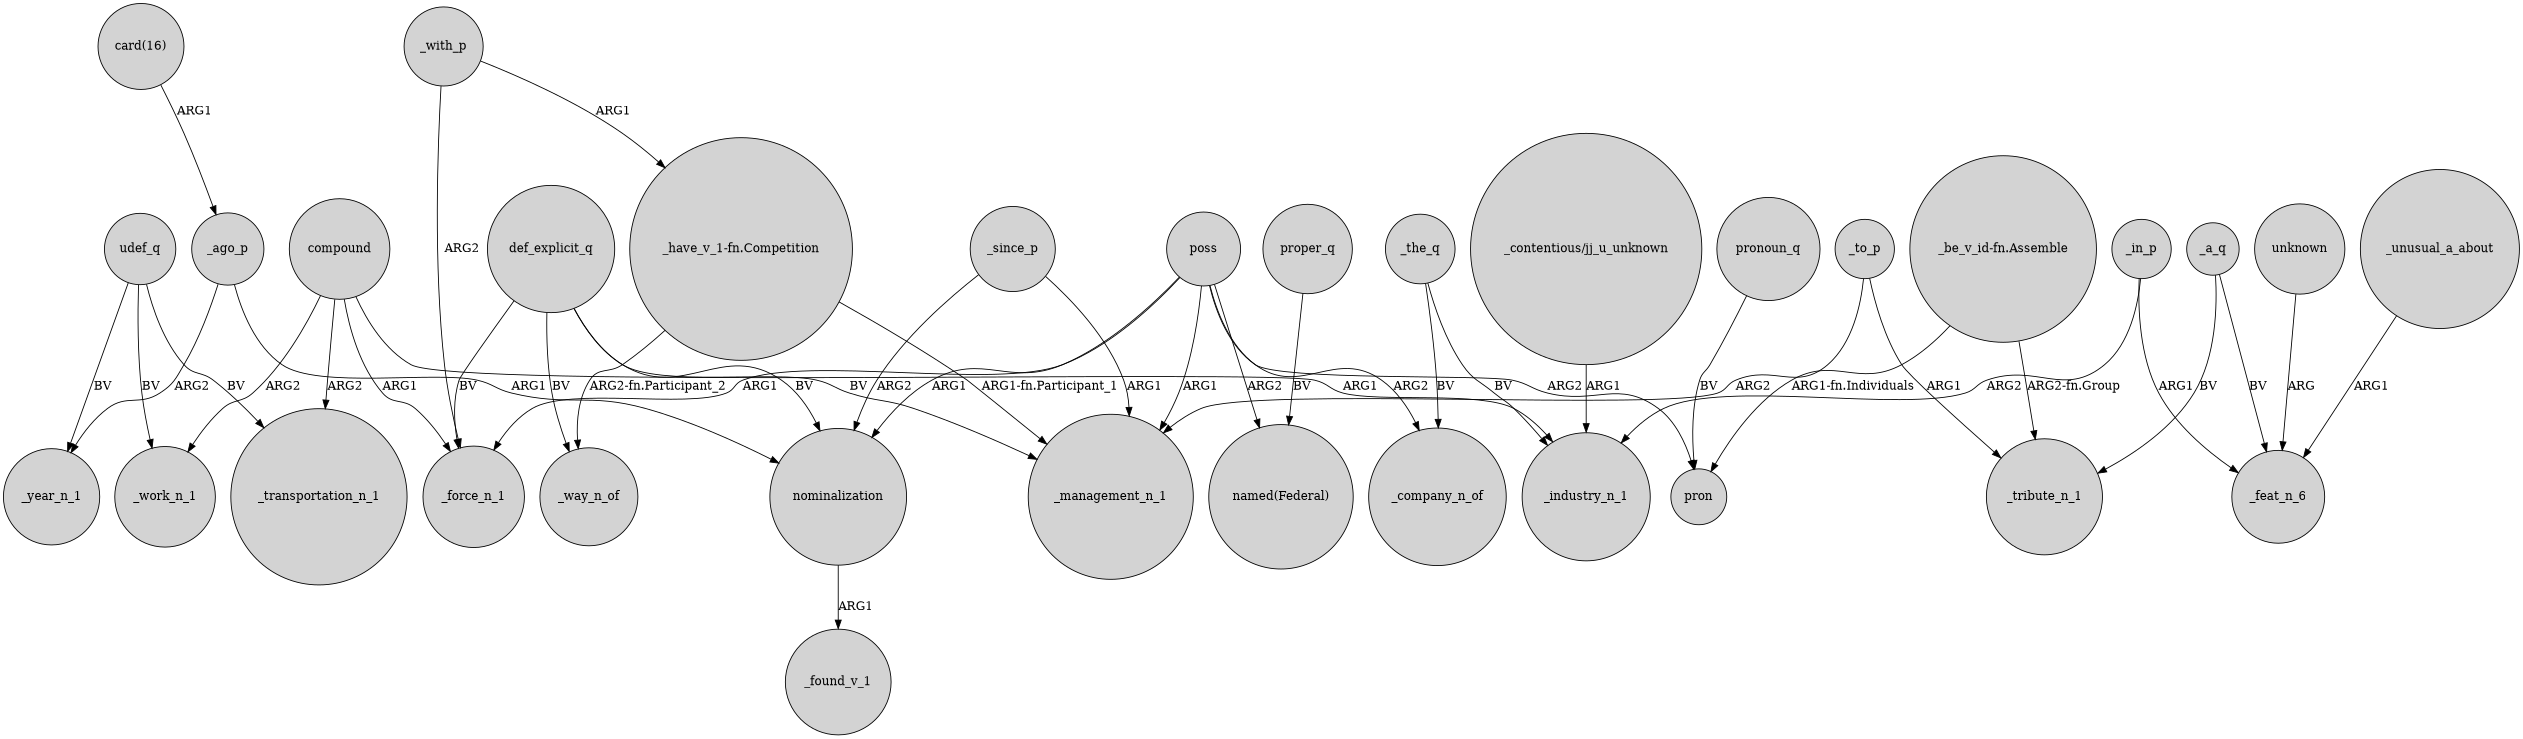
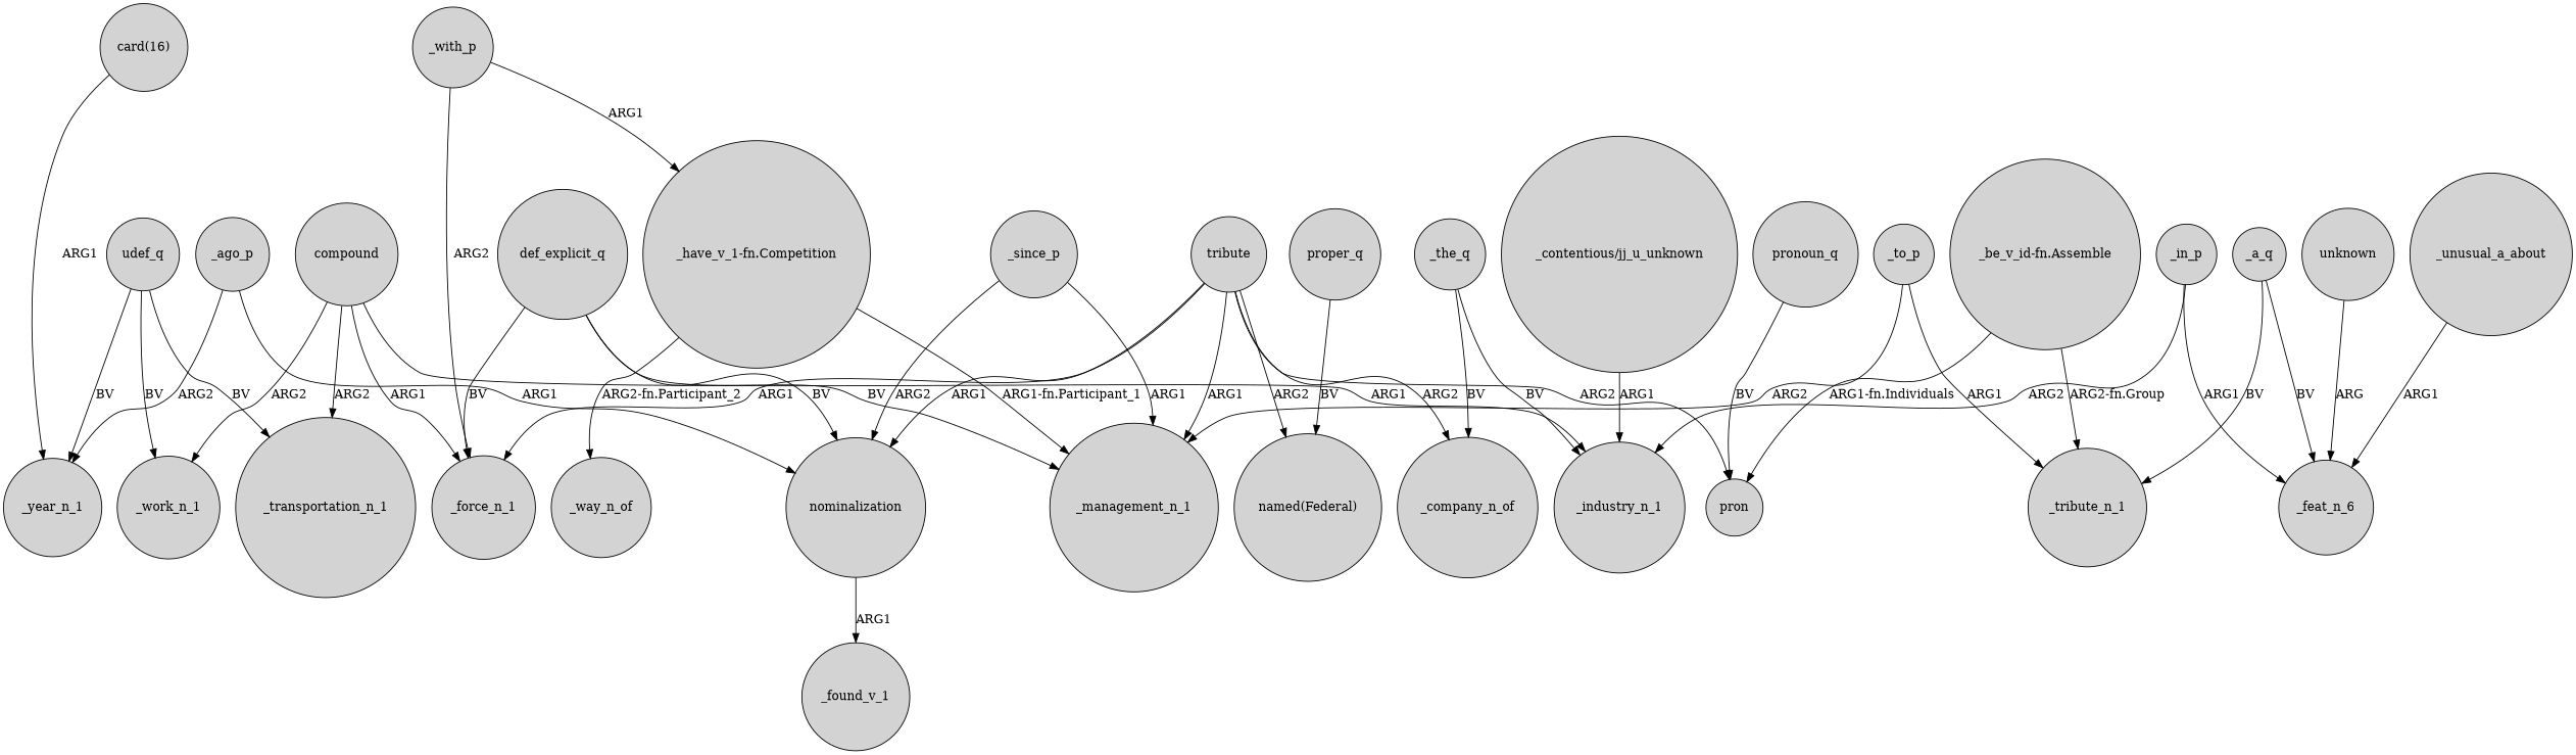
  digraph {
    node [shape=circle style=filled]
    udef_q
    _transportation_n_1
    _work_n_1
    _year_n_1
    nominalization
    _found_v_1
    "_have_v_1-fn.Competition"
    _way_n_of
    _management_n_1
    n10 [label=_feat_n_6]
    _a_q
    _tribute_n_1
-   poss
+   poss [label=tribute]
    pron
    _force_n_1
    "named(Federal)"
    _company_n_of
    unknown
    _since_p
    "_be_v_id-fn.Assemble"
    def_explicit_q
    compound
    _industry_n_1
    _in_p
    proper_q
    _with_p
    pronoun_q
    "card(16)"
    _unusual_a_about
    _to_p
    _ago_p
    "_contentious/jj_u_unknown"
    _the_q
    udef_q -> _transportation_n_1 [label=BV]
    udef_q -> _work_n_1 [label=BV]
    udef_q -> _year_n_1 [label=BV]
    nominalization -> _found_v_1 [label=ARG1]
    "_have_v_1-fn.Competition" -> _way_n_of [label="ARG2-fn.Participant_2"]
    "_have_v_1-fn.Competition" -> _management_n_1 [label="ARG1-fn.Participant_1"]
    _a_q -> n10 [label=BV]
    _a_q -> _tribute_n_1 [label=BV]
    poss -> nominalization [label=ARG1]
    poss -> _management_n_1 [label=ARG1]
    poss -> pron [label=ARG2]
    poss -> _force_n_1 [label=ARG1]
    poss -> "named(Federal)" [label=ARG2]
    poss -> _company_n_of [label=ARG2]
    unknown -> n10 [label=ARG]
    _since_p -> nominalization [label=ARG2]
    _since_p -> _management_n_1 [label=ARG1]
    "_be_v_id-fn.Assemble" -> _tribute_n_1 [label="ARG2-fn.Group"]
    "_be_v_id-fn.Assemble" -> pron [label="ARG1-fn.Individuals"]
    def_explicit_q -> nominalization [label=BV]
-   def_explicit_q -> _way_n_of [label=BV]
    def_explicit_q -> _management_n_1 [label=BV]
    def_explicit_q -> _force_n_1 [label=BV]
    compound -> _transportation_n_1 [label=ARG2]
    compound -> _work_n_1 [label=ARG2]
    compound -> _force_n_1 [label=ARG1]
    compound -> _industry_n_1 [label=ARG1]
    _in_p -> n10 [label=ARG1]
    _in_p -> _industry_n_1 [label=ARG2]
    proper_q -> "named(Federal)" [label=BV]
    _with_p -> "_have_v_1-fn.Competition" [label=ARG1]
    _with_p -> _force_n_1 [label=ARG2]
    pronoun_q -> pron [label=BV]
-   "card(16)" -> _ago_p [label=ARG1]
+   "card(16)" -> _year_n_1 [label=ARG1]
    _unusual_a_about -> n10 [label=ARG1]
    _to_p -> _management_n_1 [label=ARG2]
    _to_p -> _tribute_n_1 [label=ARG1]
    _ago_p -> _year_n_1 [label=ARG2]
    _ago_p -> nominalization [label=ARG1]
    "_contentious/jj_u_unknown" -> _industry_n_1 [label=ARG1]
    _the_q -> _company_n_of [label=BV]
    _the_q -> _industry_n_1 [label=BV]
  }
